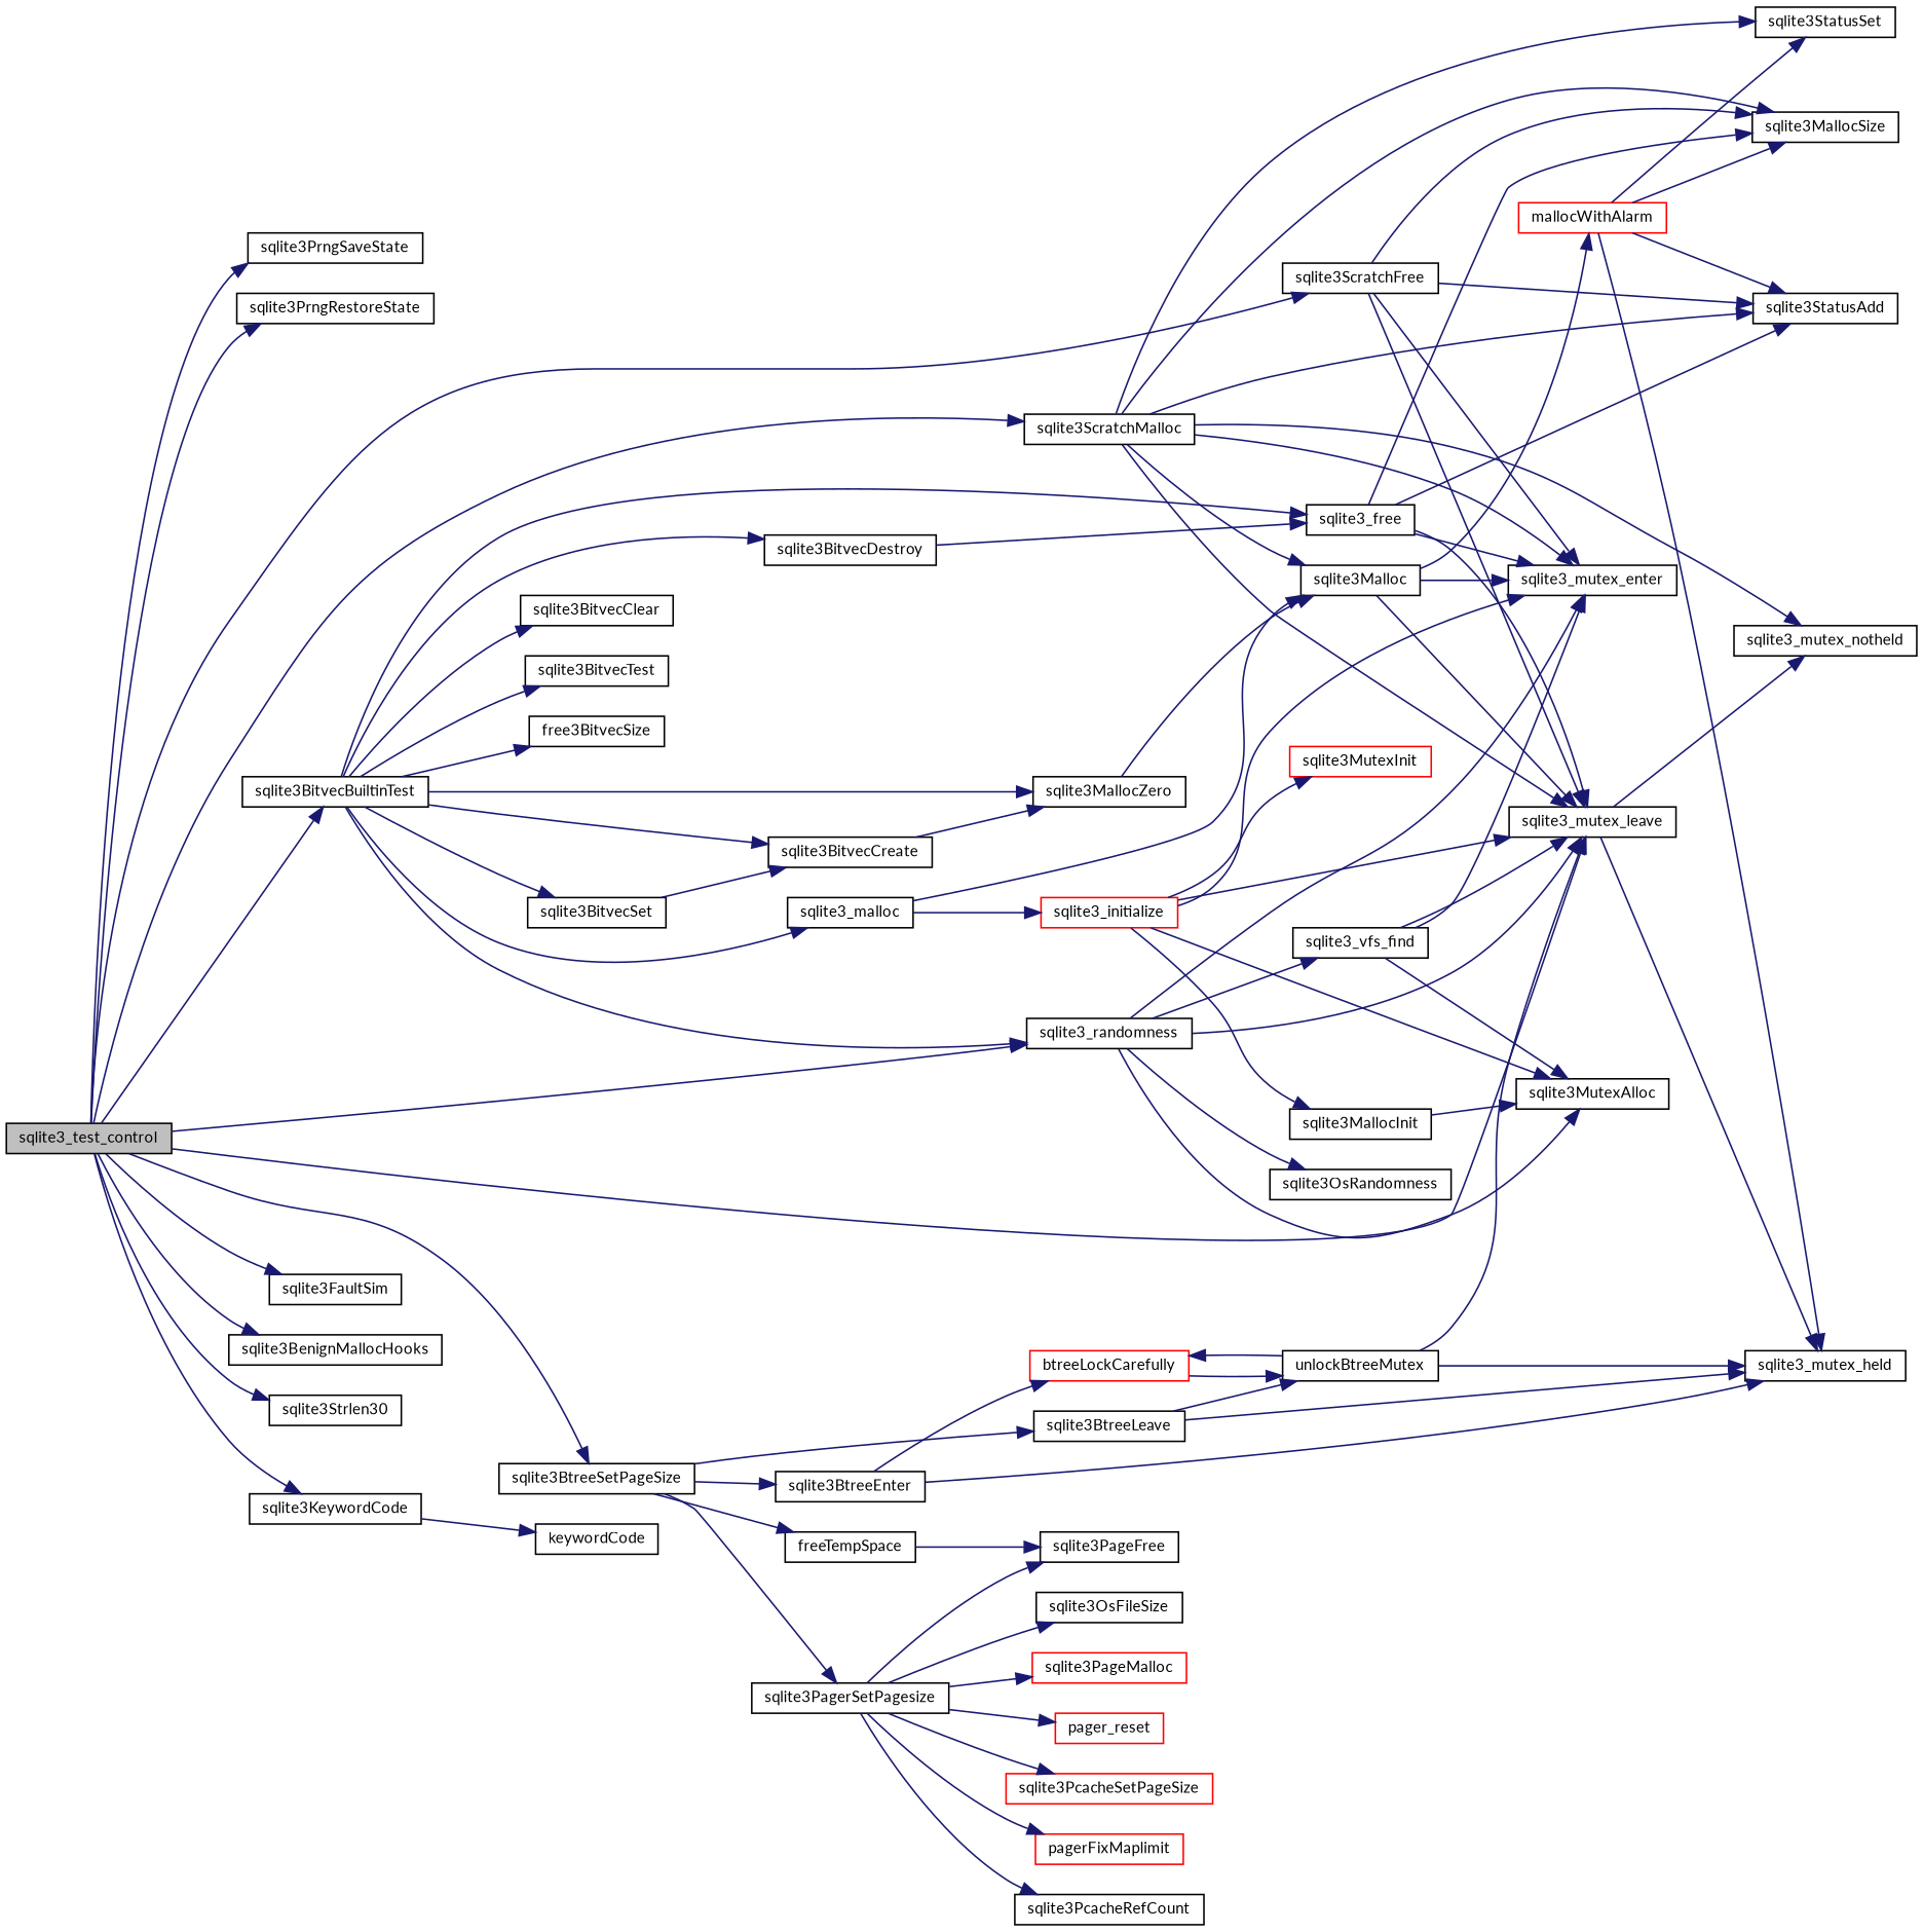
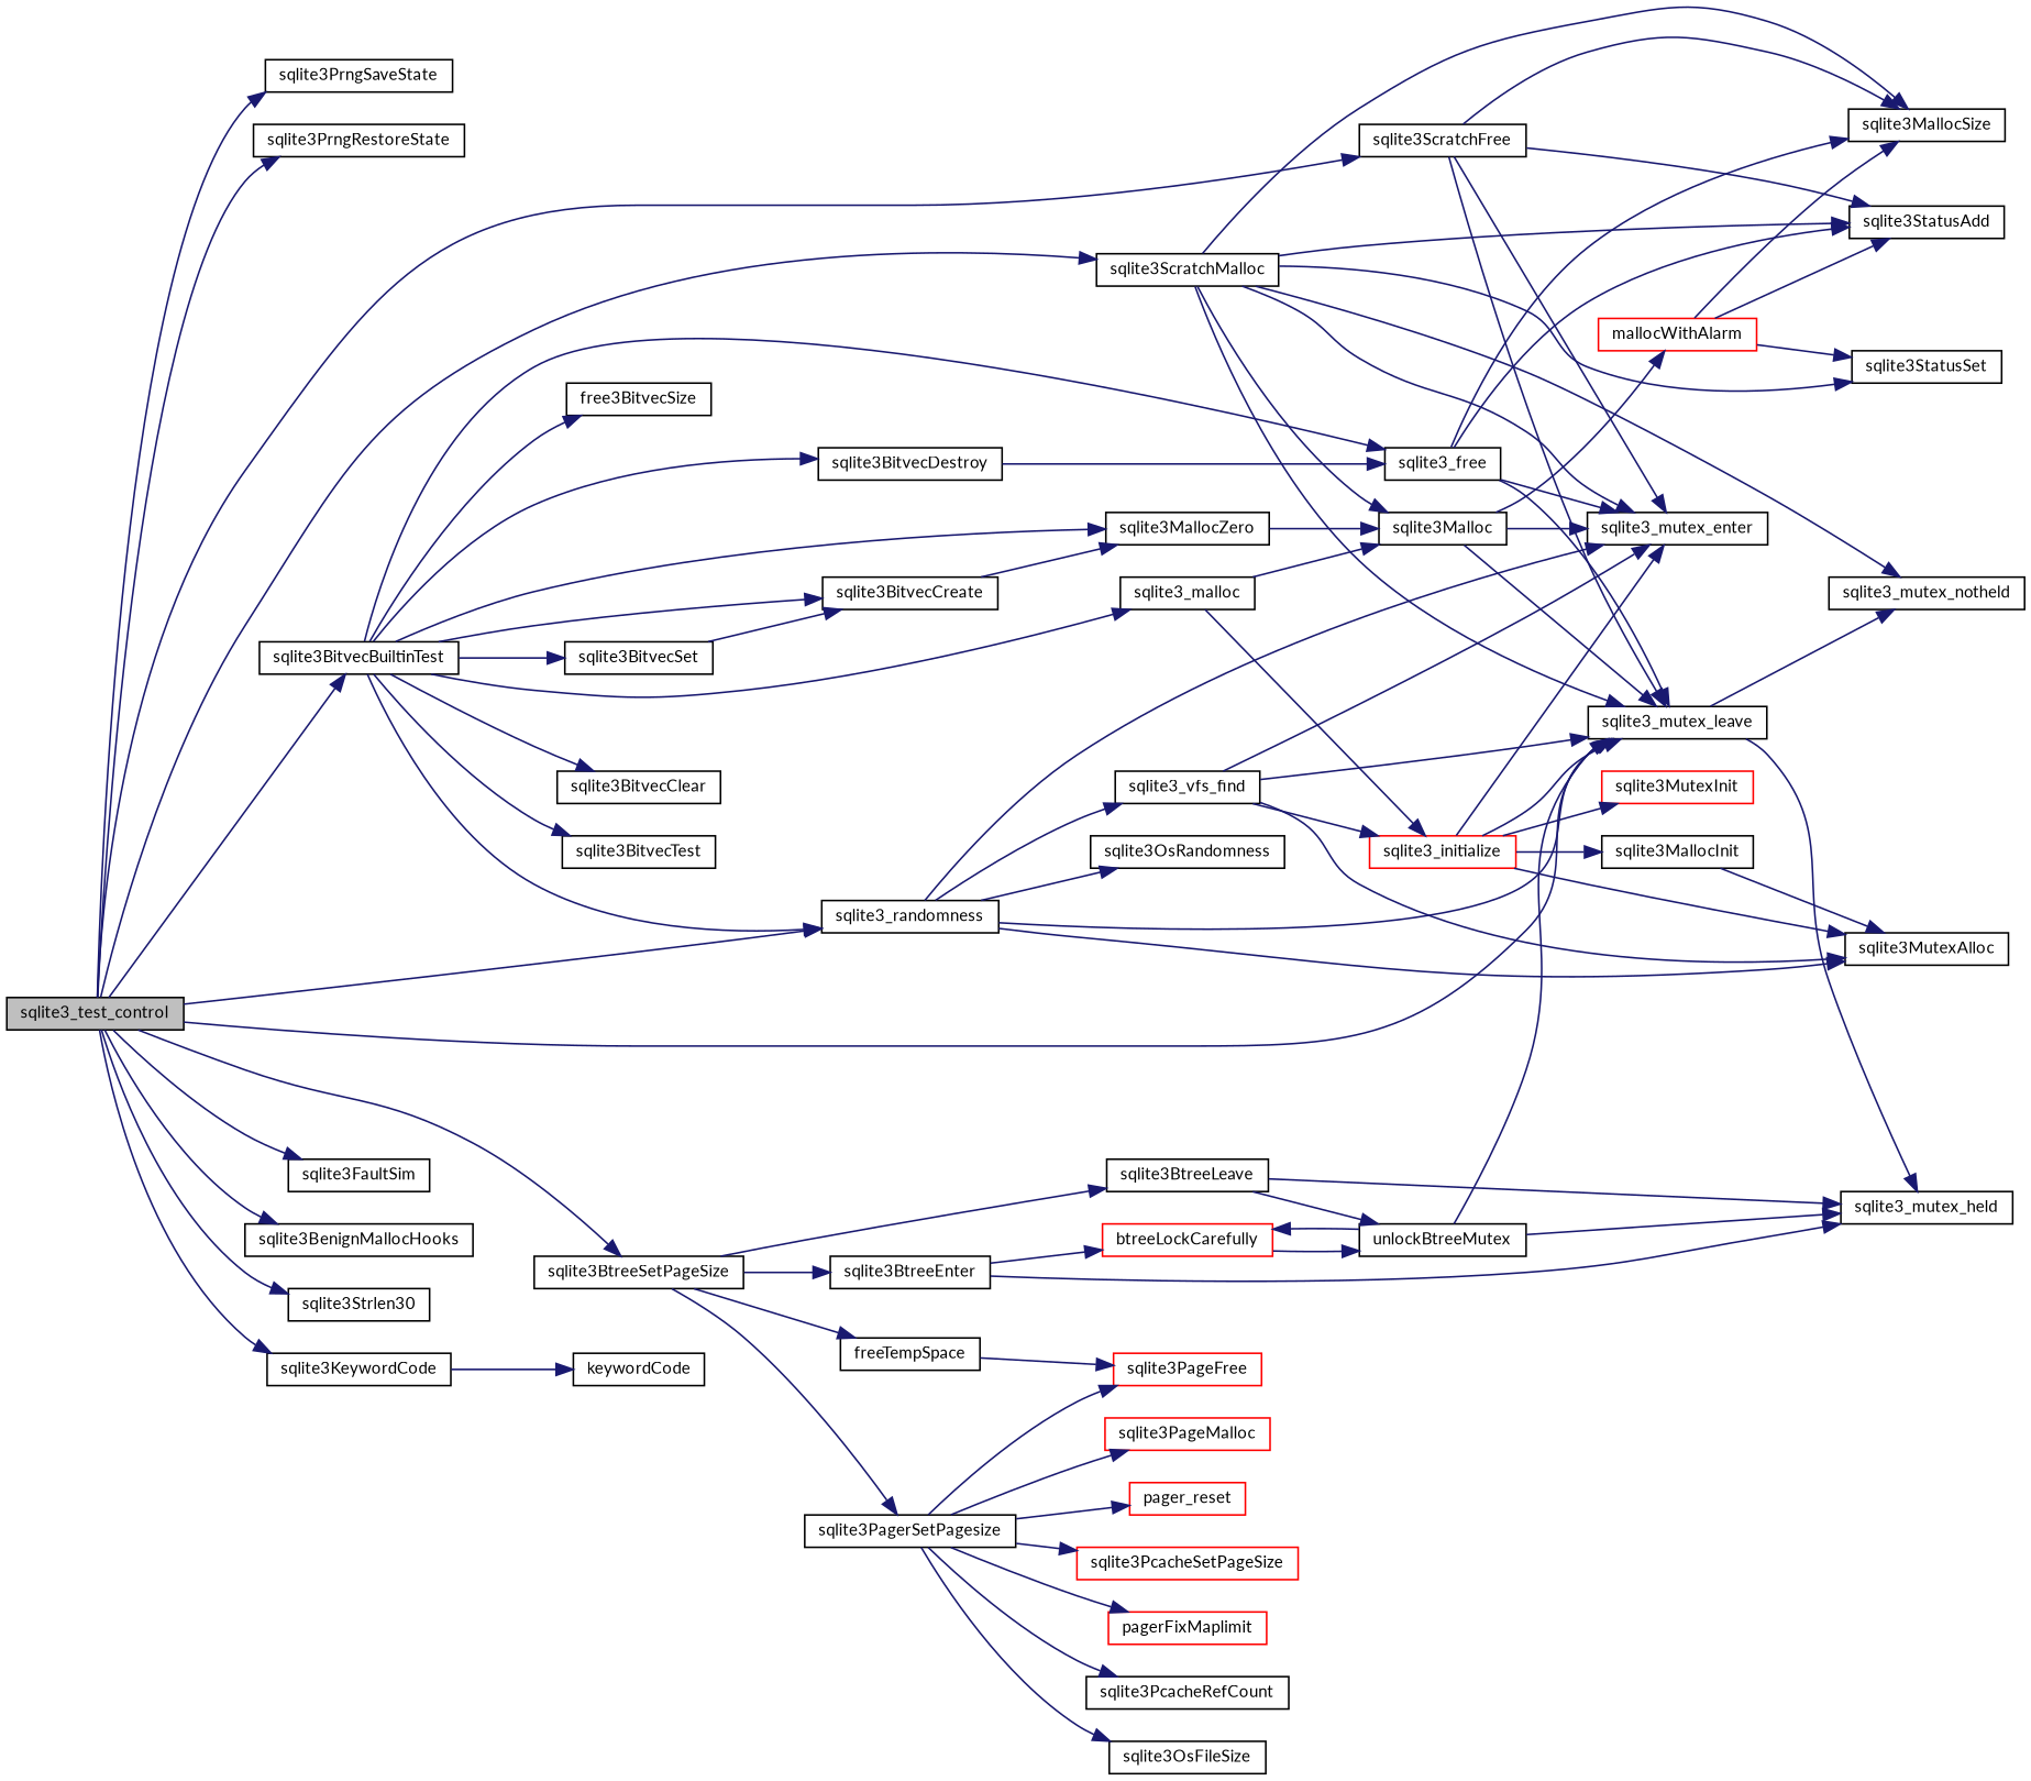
  digraph {
    fontname=Lato
    rankdir=LR
    node [color=black fillcolor=white fontname=Lato fontsize=10 shape=record style=filled]
    edge [color=midnightblue fontname=Lato fontsize=10 labelfontname=FreeSans labelfontsize=10 style=solid]
    n1 [fillcolor=grey75 fontcolor=black height=0.2 label=sqlite3_test_control width=0.4]
    n2 [height=0.2 label=sqlite3PrngSaveState width=0.4]
    n3 [height=0.2 label=sqlite3PrngRestoreState width=0.4]
    n4 [height=0.2 label=sqlite3_randomness width=0.4]
    n5 [height=0.2 label=sqlite3_mutex_leave width=0.4]
    n6 [height=0.2 label=sqlite3BitvecBuiltinTest width=0.4]
    n7 [height=0.2 label=sqlite3FaultSim width=0.4]
    n8 [height=0.2 label=sqlite3BenignMallocHooks width=0.4]
    n9 [height=0.2 label=sqlite3BtreeSetPageSize width=0.4]
    n10 [height=0.2 label=sqlite3Strlen30 width=0.4]
    n11 [height=0.2 label=sqlite3KeywordCode width=0.4]
    n12 [height=0.2 label=sqlite3ScratchMalloc width=0.4]
    n13 [height=0.2 label=sqlite3ScratchFree width=0.4]
    n14 [height=0.2 label=sqlite3_mutex_enter width=0.4]
    n15 [height=0.2 label=sqlite3MutexAlloc width=0.4]
    n16 [height=0.2 label=sqlite3OsRandomness width=0.4]
    n17 [height=0.2 label=sqlite3_vfs_find width=0.4]
    n18 [height=0.2 label=sqlite3_mutex_held width=0.4]
    n19 [height=0.2 label=sqlite3_mutex_notheld width=0.4]
    n20 [height=0.2 label=sqlite3BitvecCreate width=0.4]
    n21 [height=0.2 label=sqlite3MallocZero width=0.4]
    n22 [height=0.2 label=sqlite3_malloc width=0.4]
    n23 [height=0.2 label=sqlite3BitvecSet width=0.4]
    n24 [height=0.2 label=sqlite3BitvecClear width=0.4]
    n25 [height=0.2 label=sqlite3BitvecTest width=0.4]
    n26 [height=0.2 label=free3BitvecSize width=0.4]
    n27 [height=0.2 label=sqlite3_free width=0.4]
    n28 [height=0.2 label=sqlite3BitvecDestroy width=0.4]
    n29 [height=0.2 label=sqlite3BtreeEnter width=0.4]
    n30 [height=0.2 label=sqlite3BtreeLeave width=0.4]
    n31 [height=0.2 label=freeTempSpace width=0.4]
    n32 [height=0.2 label=sqlite3PagerSetPagesize width=0.4]
    n33 [height=0.2 label=keywordCode width=0.4]
    n34 [height=0.2 label=sqlite3Malloc width=0.4]
    n35 [height=0.2 label=sqlite3StatusSet width=0.4]
    n36 [height=0.2 label=sqlite3MallocSize width=0.4]
    n37 [height=0.2 label=sqlite3StatusAdd width=0.4]
    n38 [color=red height=0.2 label=sqlite3_initialize width=0.4]
    n39 [color=red height=0.2 label=sqlite3MutexInit width=0.4]
    n40 [height=0.2 label=sqlite3MallocInit width=0.4]
    n41 [color=red height=0.2 label=mallocWithAlarm width=0.4]
    n42 [color=red height=0.2 label=btreeLockCarefully width=0.4]
    n43 [height=0.2 label=unlockBtreeMutex width=0.4]
-   n44 [height=0.2 label=sqlite3PageFree width=0.4]
+   n44 [color=red height=0.2 label=sqlite3PageFree width=0.4]
    n45 [height=0.2 label=sqlite3PcacheRefCount width=0.4]
    n46 [height=0.2 label=sqlite3OsFileSize width=0.4]
    n47 [color=red height=0.2 label=sqlite3PageMalloc width=0.4]
    n48 [color=red height=0.2 label=pager_reset width=0.4]
    n49 [color=red height=0.2 label=sqlite3PcacheSetPageSize width=0.4]
    n50 [color=red height=0.2 label=pagerFixMaplimit width=0.4]
    n1 -> n2
    n1 -> n3
    n1 -> n4
    n1 -> n5
    n1 -> n6
    n1 -> n7
    n1 -> n8
    n1 -> n9
    n1 -> n10
    n1 -> n11
    n1 -> n12
    n1 -> n13
    n4 -> n5
    n4 -> n14
    n4 -> n15
    n4 -> n16
    n4 -> n17
    n5 -> n18
    n5 -> n19
    n6 -> n4
    n6 -> n20
    n6 -> n21
    n6 -> n22
    n6 -> n23
    n6 -> n24
    n6 -> n25
    n6 -> n26
    n6 -> n27
    n6 -> n28
    n9 -> n29
    n9 -> n30
    n9 -> n31
    n9 -> n32
    n11 -> n33
    n12 -> n5
    n12 -> n14
    n12 -> n19
    n12 -> n34
    n12 -> n35
    n12 -> n36
    n12 -> n37
    n13 -> n5
    n13 -> n14
    n13 -> n36
    n13 -> n37
    n17 -> n5
    n17 -> n14
    n17 -> n15
+   n17 -> n38
    n20 -> n21
    n21 -> n34
    n22 -> n34
    n22 -> n38
    n23 -> n20
    n27 -> n5
    n27 -> n14
    n27 -> n36
    n27 -> n37
    n28 -> n27
    n29 -> n18
    n29 -> n42
    n30 -> n18
    n30 -> n43
    n31 -> n44
    n32 -> n44
    n32 -> n45
    n32 -> n46
    n32 -> n47
    n32 -> n48
    n32 -> n49
    n32 -> n50
    n34 -> n5
    n34 -> n14
    n34 -> n41
    n38 -> n5
    n38 -> n14
    n38 -> n15
    n38 -> n39
    n38 -> n40
    n40 -> n15
-   n41 -> n18
    n41 -> n35
    n41 -> n36
    n41 -> n37
    n42 -> n43
    n43 -> n5
    n43 -> n18
    n43 -> n42
  }
